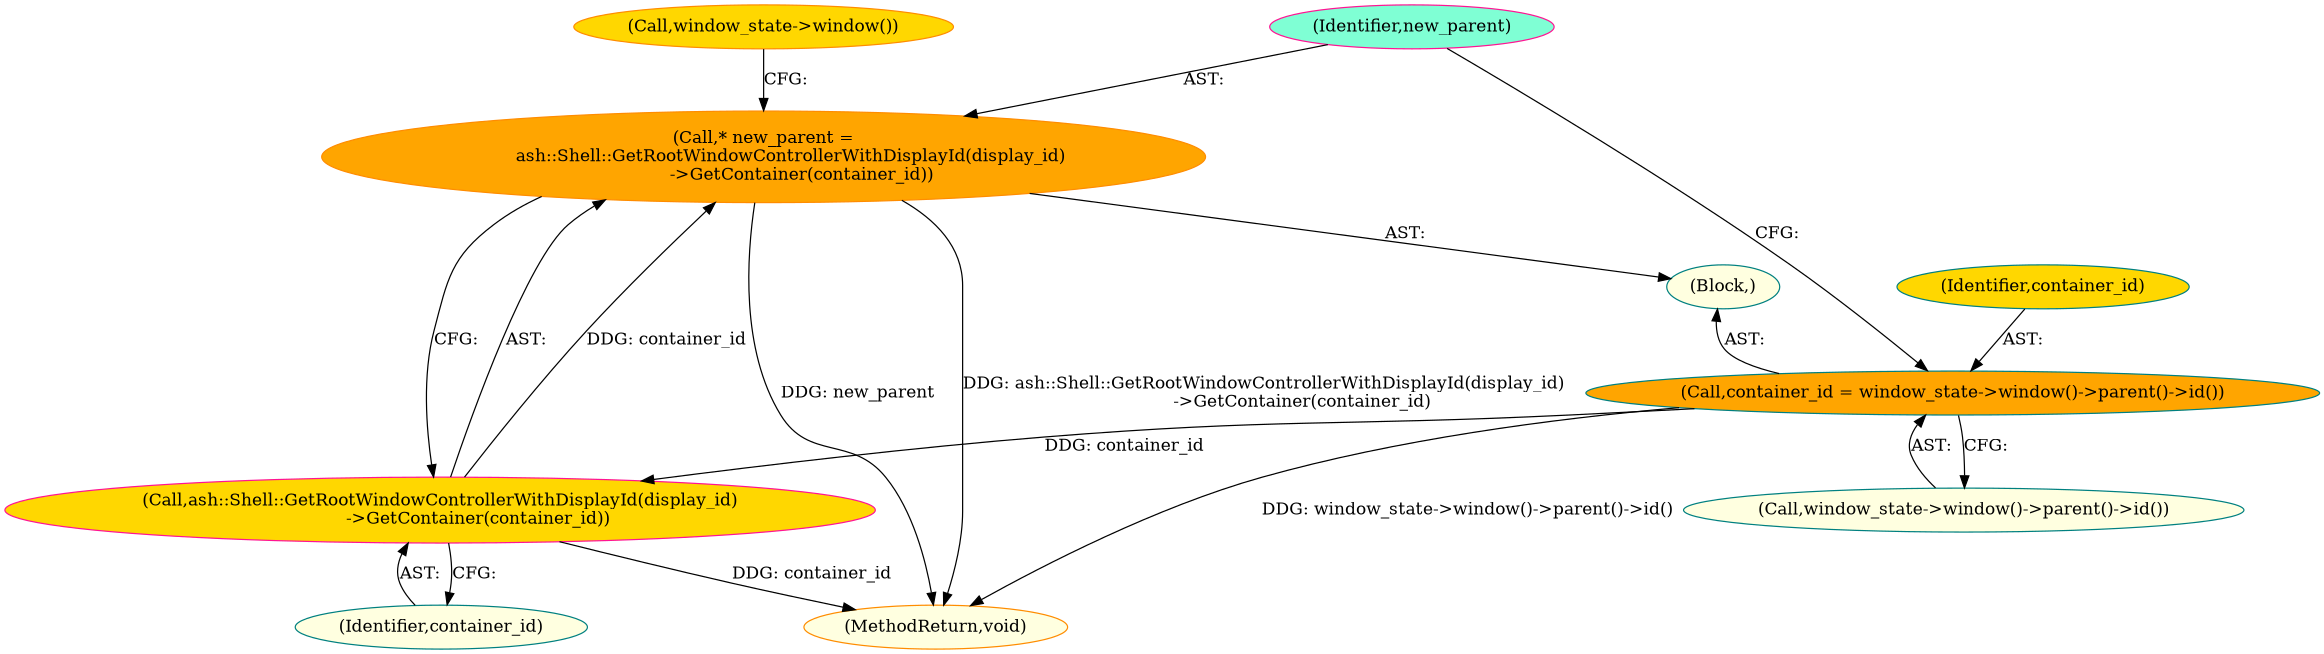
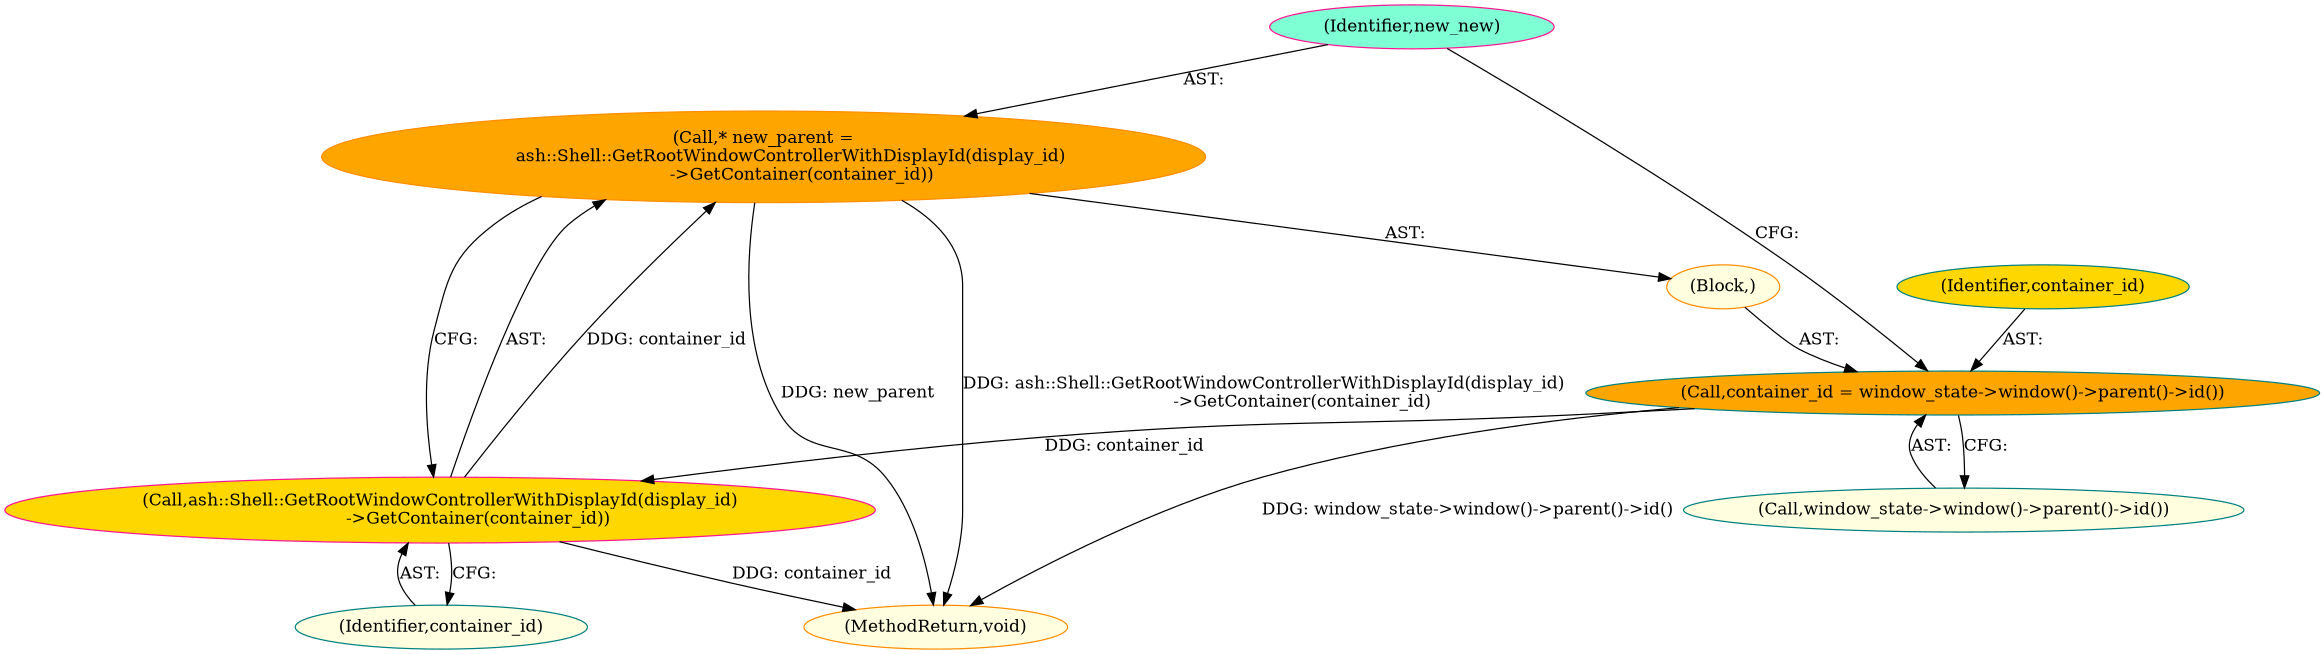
  digraph {
    fontname="DejaVu Serif"
    node [color=teal fillcolor=lightyellow fontname="DejaVu Serif" style=filled]
    edge [fontname="DejaVu Serif"]
    n1 [color=darkorange fillcolor=orange label="(Call,* new_parent =\n          ash::Shell::GetRootWindowControllerWithDisplayId(display_id)\n              ->GetContainer(container_id))"]
    n2 [color=deeppink fillcolor=gold label="(Call,ash::Shell::GetRootWindowControllerWithDisplayId(display_id)\n              ->GetContainer(container_id))"]
    n3 [color=darkorange label="(MethodReturn,void)"]
-   n4 [label="(Block,)"]
+   n4 [color=darkorange label="(Block,)"]
    n5 [label="(Identifier,container_id)"]
    n6 [fillcolor=orange label="(Call,container_id = window_state->window()->parent()->id())"]
    n7 [label="(Call,window_state->window()->parent()->id())"]
-   n8 [color=deeppink fillcolor=aquamarine label="(Identifier,new_parent)"]
+   n8 [color=deeppink fillcolor=aquamarine label="(Identifier,new_new)"]
    n9 [fillcolor=gold label="(Identifier,container_id)"]
-   n10 [color=darkorange fillcolor=gold label="(Call,window_state->window())"]
    n1 -> n2 [label="CFG: "]
    n1 -> n3 [label="DDG: new_parent"]
    n1 -> n3 [label="DDG: ash::Shell::GetRootWindowControllerWithDisplayId(display_id)\n              ->GetContainer(container_id)"]
    n1 -> n4 [label="AST: "]
    n2 -> n1 [label="AST: "]
    n2 -> n1 [label="DDG: container_id"]
    n2 -> n3 [label="DDG: container_id"]
    n2 -> n5 [label="CFG: "]
    n5 -> n2 [label="AST: "]
    n6 -> n2 [label="DDG: container_id"]
    n6 -> n3 [label="DDG: window_state->window()->parent()->id()"]
-   n6 -> n4 [label="AST: "]
+   n4 -> n6 [label="AST: "]
    n6 -> n7 [label="CFG: "]
    n7 -> n6 [label="AST: "]
    n8 -> n1 [label="AST: "]
    n8 -> n6 [label="CFG: "]
    n9 -> n6 [label="AST: "]
-   n10 -> n1 [label="CFG: "]
  }
